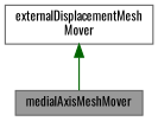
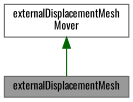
  digraph {
    fontname=Oswald
    node [color=gray40 fontname=Oswald fontsize=10 shape=box style=filled]
-   n1 [fillcolor=grey60 fontcolor=black height=0.2 label=medialAxisMeshMover width=0.4]
+   n1 [fillcolor=grey60 fontcolor=black height=0.2 label=externalDisplacementMesh width=0.4]
    n2 [fillcolor=white height=0.2 label="externalDisplacementMesh\lMover" width=0.4]
    n2 -> n1 [color=darkgreen dir=back fontname=Oswald fontsize=10 labelfontname=Helvetica labelfontsize=10 style=solid]
  }
